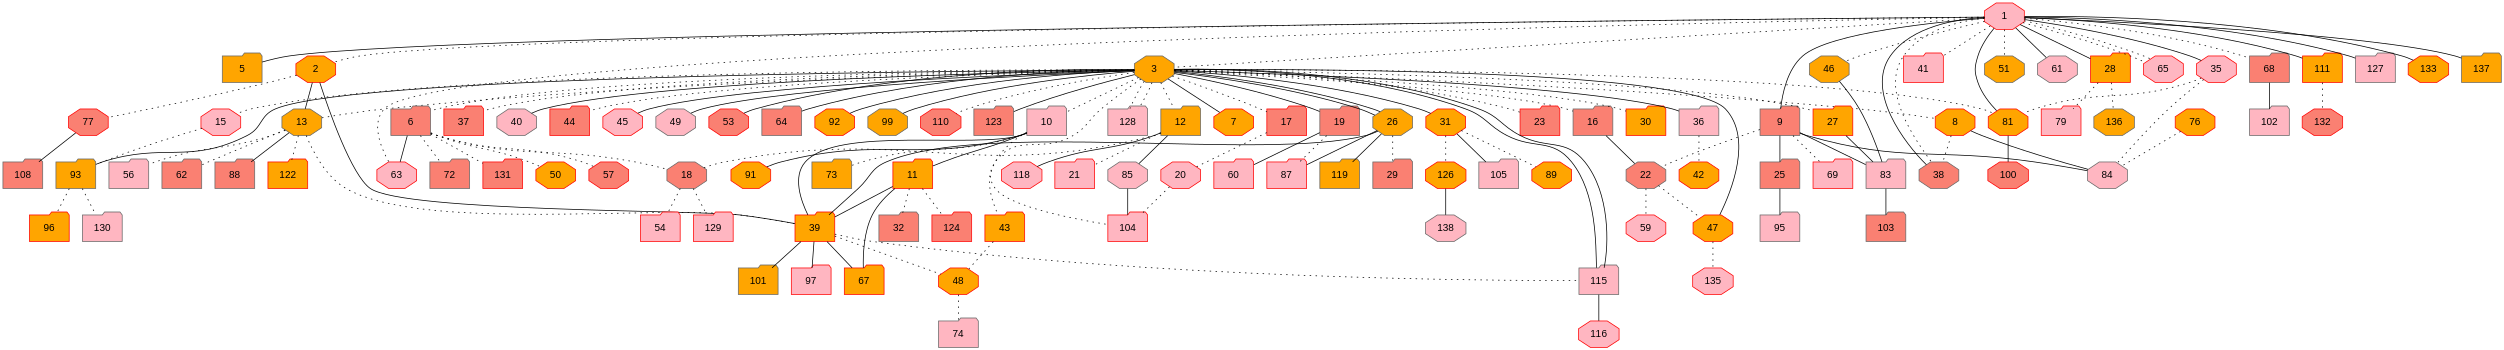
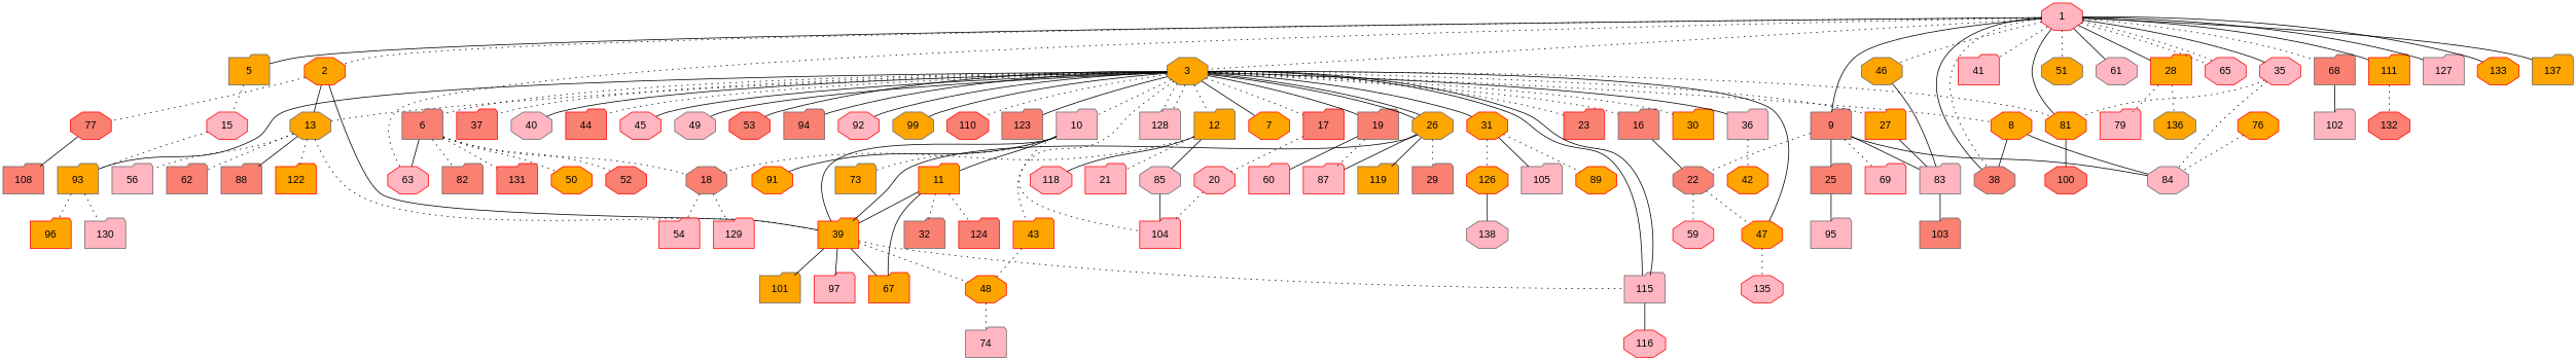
  graph {
    fontname="Liberation Sans"
    node [color=red fillcolor=lightpink fontname="Liberation Sans" shape=folder style=filled]
    edge [fontname="Liberation Sans" style=dotted]
    1 [shape=octagon super="+80"]
    2 [fillcolor=orange shape=octagon super="+113"]
    3 [color=gray40 fillcolor=orange shape=octagon super="+4"]
    5 [color=gray40 fillcolor=orange]
    9 [color=gray40 fillcolor=salmon super="+58"]
    28 [fillcolor=orange super="+78"]
    35 [shape=octagon super="+77"]
    38 [color=gray40 fillcolor=salmon shape=octagon super="+98"]
    41
    46 [color=gray40 fillcolor=orange shape=octagon]
    51 [color=gray40 fillcolor=orange shape=octagon]
    61 [color=gray40 shape=octagon]
    63 [shape=octagon]
    65 [shape=octagon]
    68 [color=gray40 fillcolor=salmon]
    81 [fillcolor=orange shape=octagon]
    111 [fillcolor=orange]
    127 [color=gray40]
    133 [fillcolor=orange shape=octagon]
    137 [color=gray40 fillcolor=orange]
    13 [color=gray40 fillcolor=orange shape=octagon super="+33"]
    39 [fillcolor=orange]
    n23 [fillcolor=salmon label=77 shape=octagon]
    6 [color=gray40 fillcolor=salmon super="+70"]
    7 [fillcolor=orange shape=octagon]
    8 [fillcolor=orange shape=octagon]
    10 [color=gray40 super="+106"]
    12 [color=gray40 fillcolor=orange super="+24"]
    15 [shape=octagon super="+75"]
    16 [color=gray40 fillcolor=salmon super="+55"]
    17 [fillcolor=salmon super="+94"]
    19 [color=gray40 fillcolor=salmon super="+82"]
    23 [fillcolor=salmon]
    26 [color=gray40 fillcolor=orange shape=octagon super="+90"]
    27 [fillcolor=orange]
    30 [fillcolor=orange super="+114"]
    31 [fillcolor=orange shape=octagon super="+52"]
    36 [color=gray40]
    37 [fillcolor=salmon]
    40 [color=gray40 shape=octagon]
    43 [fillcolor=orange super="+109"]
    44 [fillcolor=salmon]
    45 [shape=octagon super="+112"]
    47 [fillcolor=orange shape=octagon super="+139"]
    49 [color=gray40 shape=octagon]
    53 [fillcolor=salmon shape=octagon]
-   64 [color=gray40 fillcolor=salmon]
-   92 [fillcolor=orange shape=octagon]
+   64 [color=gray40 fillcolor=salmon label=94]
+   92 [shape=octagon]
    93 [color=gray40 fillcolor=orange super="+107"]
    99 [color=gray40 fillcolor=orange shape=octagon]
    110 [fillcolor=salmon shape=octagon]
    115 [color=gray40 super="+125"]
    123 [color=gray40 fillcolor=salmon]
    128 [color=gray40]
    84 [color=gray40 shape=octagon]
    22 [color=gray40 fillcolor=salmon shape=octagon super="+117"]
    25 [color=gray40 fillcolor=salmon super="+34"]
    69
    83 [color=gray40 super="+86"]
    79
    136 [color=gray40 fillcolor=orange shape=octagon]
    102 [color=gray40]
    100 [fillcolor=salmon shape=octagon]
    132 [fillcolor=salmon shape=octagon]
    56 [color=gray40]
    62 [color=gray40 fillcolor=salmon]
    88 [color=gray40 fillcolor=salmon]
    122 [fillcolor=orange]
    67 [fillcolor=orange]
    48 [fillcolor=orange shape=octagon super="+66"]
    97
    101 [color=gray40 fillcolor=orange]
    108 [color=gray40 fillcolor=salmon]
    18 [color=gray40 fillcolor=salmon shape=octagon]
    50 [fillcolor=orange shape=octagon]
-   57 [fillcolor=salmon shape=octagon]
-   72 [color=gray40 fillcolor=salmon]
+   57 [fillcolor=salmon shape=octagon label=52]
+   72 [color=gray40 fillcolor=salmon label=82]
    131 [fillcolor=salmon]
    11 [fillcolor=orange super="+14"]
    73 [color=gray40 fillcolor=orange]
    91 [fillcolor=orange shape=octagon super="+120"]
    104
    21 [super="+134"]
    85 [color=gray40 shape=octagon]
    118 [shape=octagon]
    20 [shape=octagon]
    60
    87
    29 [color=gray40 fillcolor=salmon]
    119 [color=gray40 fillcolor=orange]
    89 [fillcolor=orange shape=octagon]
    105 [color=gray40]
    126 [fillcolor=orange shape=octagon]
    42 [fillcolor=orange shape=octagon]
    135 [shape=octagon]
    96 [fillcolor=orange]
    130 [color=gray40]
    116 [shape=octagon]
    54
    129
    59 [shape=octagon]
    95 [color=gray40]
    103 [color=gray40 fillcolor=salmon]
    32 [color=gray40 fillcolor=salmon]
    124 [fillcolor=salmon]
    76 [fillcolor=orange shape=octagon super="+121"]
    138 [color=gray40 shape=octagon]
    74 [color=gray40]
    1 -- 2
    1 -- 3
    1 -- 5 [style=solid]
    1 -- 9 [style=solid]
    1 -- 28 [style=solid]
    1 -- 35 [style=solid]
    1 -- 38 [style=solid]
    1 -- 38
    1 -- 41
    1 -- 46
    1 -- 51
    1 -- 61 [style=solid]
    1 -- 63
    1 -- 65
    1 -- 65
    1 -- 68
    1 -- 81 [style=solid]
    1 -- 111 [style=solid]
    1 -- 127 [style=solid]
    1 -- 133 [style=solid]
    1 -- 137 [style=solid]
    2 -- 13 [style=solid]
    2 -- 39 [style=solid]
    2 -- n23
    3 -- 81 [weight=2]
    3 -- 13
    3 -- 6
    3 -- 7 [style=solid]
    3 -- 8
    3 -- 10
    3 -- 12
-   3 -- 15
+   5 -- 15
    3 -- 16
    3 -- 17
    3 -- 19 [style=solid]
    3 -- 23
    3 -- 26 [style=solid]
    3 -- 26 [style=solid]
    3 -- 27
    3 -- 30
    3 -- 31 [style=solid]
    3 -- 36 [style=solid]
    3 -- 37
    3 -- 40 [style=solid]
    3 -- 43
    3 -- 44
    3 -- 45 [style=solid]
    3 -- 47 [style=solid]
    3 -- 49 [style=solid]
    3 -- 53 [style=solid]
    3 -- 64 [style=solid]
    3 -- 92 [style=solid]
    3 -- 93 [style=solid]
    3 -- 99 [style=solid]
    3 -- 110
    3 -- 115 [style=solid]
    3 -- 115 [style=solid]
    3 -- 123 [style=solid]
    3 -- 128
    3 -- 128
    9 -- 84 [style=solid]
    9 -- 22
    9 -- 25 [style=solid]
    9 -- 69
    9 -- 83 [style=solid]
    28 -- 79
    28 -- 136
    35 -- 81
    35 -- 84
    46 -- 83 [style=solid]
    68 -- 102 [style=solid]
    81 -- 100 [style=solid]
    111 -- 132
    13 -- 39
    13 -- 56
    13 -- 62
    13 -- 88 [style=solid]
    13 -- 122
    39 -- 115
    39 -- 67 [style=solid]
    39 -- 48
    39 -- 97 [style=solid]
    39 -- 101 [style=solid]
    n23 -- 108 [style=solid]
    6 -- 63 [style=solid]
    6 -- 18
    6 -- 50
    6 -- 57
    6 -- 72
    6 -- 131
-   8 -- 38
+   8 -- 38 [style=solid]
    8 -- 84 [style=solid]
    10 -- 39 [style=solid]
    10 -- 11 [style=solid]
    10 -- 73
    10 -- 91 [style=solid]
    10 -- 104
    12 -- 18
    12 -- 21
    12 -- 85 [style=solid]
    12 -- 118 [style=solid]
    15 -- 93
    16 -- 22 [style=solid]
    17 -- 20
    19 -- 60 [style=solid]
    19 -- 87
    26 -- 39 [style=solid]
    26 -- 87 [style=solid]
    26 -- 29
    26 -- 119 [style=solid]
    27 -- 83 [style=solid]
    31 -- 89
    31 -- 105 [style=solid]
    31 -- 126
    36 -- 42
    43 -- 48
    47 -- 135
    93 -- 96
    93 -- 130
    115 -- 116 [style=solid]
    22 -- 47
    22 -- 59
    25 -- 95 [style=solid]
    83 -- 103 [style=solid]
    48 -- 74
    18 -- 54
    18 -- 129
    11 -- 39 [style=solid]
    11 -- 67 [style=solid]
    11 -- 32
    11 -- 124
    85 -- 104 [style=solid]
    20 -- 104
    126 -- 138 [style=solid]
    76 -- 84
  }
